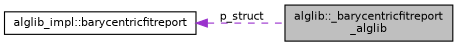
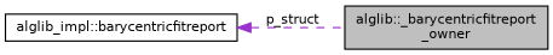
  digraph {
    rankdir=LR
    node [color=black fontname=Helvetica fontsize=10 shape=record style=filled]
-   n1 [fillcolor=grey75 fontcolor=black height=0.2 label="alglib::_barycentricfitreport\l_alglib" width=0.4]
+   n1 [fillcolor=grey75 fontcolor=black height=0.2 label="alglib::_barycentricfitreport\l_owner" width=0.4]
    n2 [fillcolor=white height=0.2 label="alglib_impl::barycentricfitreport" width=0.4]
    n2 -> n1 [color=darkorchid3 dir=back fontname=Helvetica fontsize=10 label=" p_struct" labelfontname=Helvetica labelfontsize=10 style=dashed]
  }
